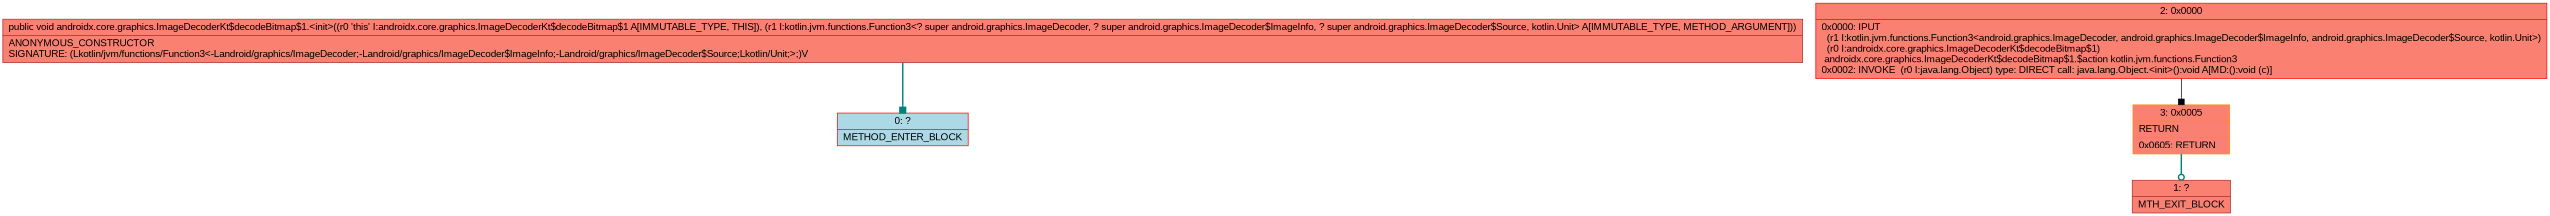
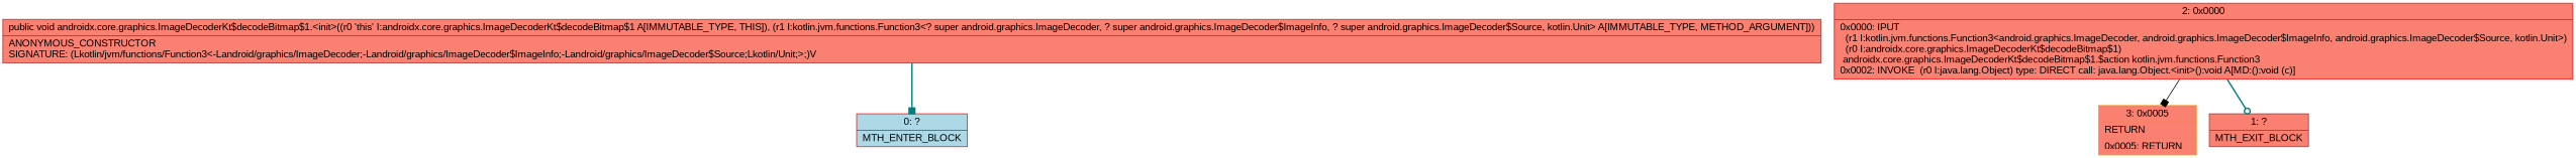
  digraph {
    fontname="Liberation Sans"
    node [color=red fillcolor=salmon fontname="Liberation Sans" shape=record style=filled]
    edge [arrowhead=box color=teal fontname="Liberation Sans" style=bold]
-   n1 [fillcolor=lightblue label="{0\:\ ?|METHOD_ENTER_BLOCK\l}"]
+   n1 [fillcolor=lightblue label="{0\:\ ?|MTH_ENTER_BLOCK\l}"]
    n2 [label="{2\:\ 0x0000|0x0000: IPUT  \l  (r1 I:kotlin.jvm.functions.Function3\<android.graphics.ImageDecoder, android.graphics.ImageDecoder$ImageInfo, android.graphics.ImageDecoder$Source, kotlin.Unit\>)\l  (r0 I:androidx.core.graphics.ImageDecoderKt$decodeBitmap$1)\l androidx.core.graphics.ImageDecoderKt$decodeBitmap$1.$action kotlin.jvm.functions.Function3 \l0x0002: INVOKE  (r0 I:java.lang.Object) type: DIRECT call: java.lang.Object.\<init\>():void A[MD:():void (c)]\l}"]
-   n3 [color=darkorange label="{3\:\ 0x0005|RETURN\l|0x0605: RETURN   \l}"]
+   n3 [color=darkorange label="{3\:\ 0x0005|RETURN\l|0x0005: RETURN   \l}"]
    n4 [color=brown label="{1\:\ ?|MTH_EXIT_BLOCK\l}"]
    n5 [color=brown label="{public void androidx.core.graphics.ImageDecoderKt$decodeBitmap$1.\<init\>((r0 'this' I:androidx.core.graphics.ImageDecoderKt$decodeBitmap$1 A[IMMUTABLE_TYPE, THIS]), (r1 I:kotlin.jvm.functions.Function3\<? super android.graphics.ImageDecoder, ? super android.graphics.ImageDecoder$ImageInfo, ? super android.graphics.ImageDecoder$Source, kotlin.Unit\> A[IMMUTABLE_TYPE, METHOD_ARGUMENT]))  | ANONYMOUS_CONSTRUCTOR\lSIGNATURE: (Lkotlin\/jvm\/functions\/Function3\<\-Landroid\/graphics\/ImageDecoder;\-Landroid\/graphics\/ImageDecoder$ImageInfo;\-Landroid\/graphics\/ImageDecoder$Source;Lkotlin\/Unit;\>;)V\l}"]
    n2 -> n3 [color=black style=solid]
-   n3 -> n4 [arrowhead=odot]
+   n2 -> n4 [arrowhead=odot]
    n5 -> n1
  }
